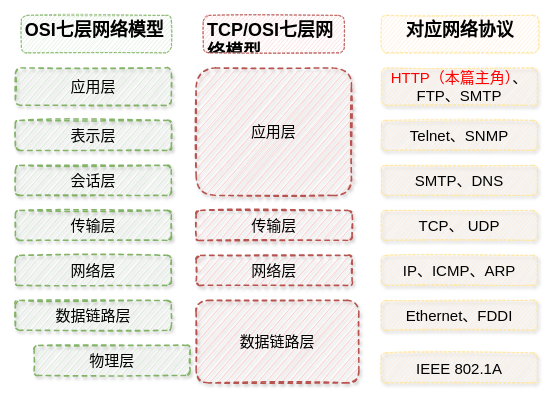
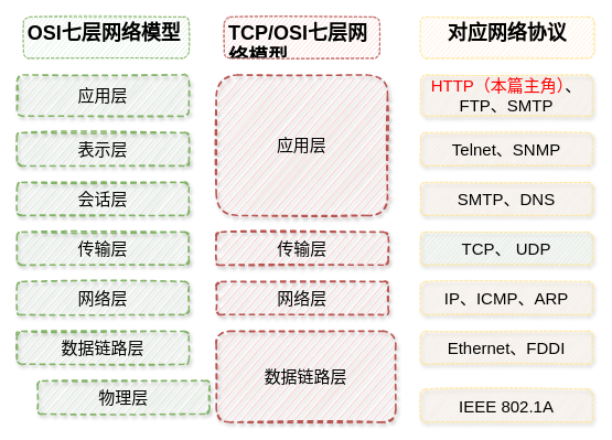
  <mxCell id="0" style=";html=1;" />
  <mxCell id="1" style=";html=1;" parent="0" />
  <mxCell id="2" value="表示层" style="whiteSpace=wrap;html=1;shadow=1;fontSize=20;fillColor=#d5e8d4;strokeColor=#82b366;strokeWidth=2;dashed=1;glass=0;rounded=1;sketch=1;" parent="1" vertex="1"><mxGeometry x="20" y="160" width="208" height="40" as="geometry" /></mxCell>
  <mxCell id="3" value="会话层" style="whiteSpace=wrap;html=1;shadow=1;fontSize=20;fillColor=#d5e8d4;strokeColor=#82b366;strokeWidth=2;dashed=1;glass=0;rounded=1;sketch=1;" vertex="1" parent="1"><mxGeometry x="20" y="220" width="208" height="40" as="geometry" /></mxCell>
  <mxCell id="4" value="传输层" style="whiteSpace=wrap;html=1;shadow=1;fontSize=20;fillColor=#d5e8d4;strokeColor=#82b366;strokeWidth=2;dashed=1;glass=0;rounded=1;sketch=1;" vertex="1" parent="1"><mxGeometry x="20" y="280" width="208" height="40" as="geometry" /></mxCell>
  <mxCell id="5" value="物理层" style="whiteSpace=wrap;html=1;shadow=1;fontSize=20;fillColor=#d5e8d4;strokeColor=#82b366;strokeWidth=2;dashed=1;glass=0;rounded=1;sketch=1;" vertex="1" parent="1"><mxGeometry x="45" y="460" width="208" height="40" as="geometry" /></mxCell>
  <mxCell id="6" value="数据链路层" style="whiteSpace=wrap;html=1;shadow=1;fontSize=20;fillColor=#d5e8d4;strokeColor=#82b366;strokeWidth=2;dashed=1;glass=0;rounded=1;sketch=1;" vertex="1" parent="1"><mxGeometry x="20" y="400" width="208" height="40" as="geometry" /></mxCell>
  <mxCell id="7" value="网络层" style="whiteSpace=wrap;html=1;shadow=1;fontSize=20;fillColor=#d5e8d4;strokeColor=#82b366;strokeWidth=2;dashed=1;glass=0;rounded=1;sketch=1;" vertex="1" parent="1"><mxGeometry x="20" y="340" width="208" height="40" as="geometry" /></mxCell>
  <mxCell id="8" value="应用层" style="whiteSpace=wrap;html=1;shadow=1;fontSize=20;fillColor=#d5e8d4;strokeColor=#82b366;strokeWidth=2;dashed=1;glass=0;rounded=1;sketch=1;" vertex="1" parent="1"><mxGeometry x="20" y="90" width="208" height="50" as="geometry" /></mxCell>
  <mxCell id="9" value="传输层" style="whiteSpace=wrap;html=1;shadow=1;fontSize=20;fillColor=#f8cecc;strokeColor=#b85450;strokeWidth=2;dashed=1;glass=0;rounded=1;sketch=1;" vertex="1" parent="1"><mxGeometry x="261" y="280" width="208" height="40" as="geometry" /></mxCell>
  <mxCell id="10" value="数据链路层" style="whiteSpace=wrap;html=1;shadow=1;fontSize=20;fillColor=#f8cecc;strokeColor=#b85450;strokeWidth=2;dashed=1;glass=0;rounded=1;sketch=1;" vertex="1" parent="1"><mxGeometry x="261" y="400" width="217" height="110" as="geometry" /></mxCell>
  <mxCell id="11" value="网络层" style="whiteSpace=wrap;html=1;shadow=1;fontSize=20;fillColor=#f8cecc;strokeColor=#b85450;strokeWidth=2;dashed=1;glass=0;rounded=1;sketch=1;" vertex="1" parent="1"><mxGeometry x="261" y="340" width="208" height="40" as="geometry" /></mxCell>
  <mxCell id="12" value="应用层" style="whiteSpace=wrap;html=1;shadow=1;fontSize=20;fillColor=#f8cecc;strokeColor=#b85450;strokeWidth=2;dashed=1;glass=0;rounded=1;sketch=1;" vertex="1" parent="1"><mxGeometry x="261" y="90" width="207" height="170" as="geometry" /></mxCell>
  <mxCell id="13" value="&lt;h1&gt;OSI七层网络模型&lt;/h1&gt;&lt;p&gt;&lt;br&gt;&lt;/p&gt;" style="text;html=1;strokeColor=#82b366;fillColor=#d5e8d4;spacing=5;spacingTop=-20;whiteSpace=wrap;overflow=hidden;rounded=1;glass=0;dashed=1;sketch=1;" vertex="1" parent="1"><mxGeometry x="28" y="20" width="200" height="50" as="geometry" /></mxCell>
  <mxCell id="14" value="&lt;h1&gt;TCP/OSI七层网络模型&lt;/h1&gt;&lt;p&gt;&lt;br&gt;&lt;/p&gt;" style="text;html=1;strokeColor=#b85450;fillColor=#f8cecc;spacing=5;spacingTop=-20;whiteSpace=wrap;overflow=hidden;rounded=1;glass=0;dashed=1;sketch=1;" vertex="1" parent="1"><mxGeometry x="270.5" y="20" width="188" height="50" as="geometry" /></mxCell>
  <mxCell id="15" value="Telnet、SNMP" style="whiteSpace=wrap;html=1;shadow=1;fontSize=20;strokeWidth=1;dashed=1;glass=0;rounded=1;sketch=1;strokeColor=#FFE599;fillColor=#FFE6CC;" vertex="1" parent="1"><mxGeometry x="508" y="160" width="208" height="40" as="geometry" /></mxCell>
  <mxCell id="16" value="SMTP、DNS" style="whiteSpace=wrap;html=1;shadow=1;fontSize=20;strokeWidth=1;dashed=1;glass=0;rounded=1;sketch=1;strokeColor=#FFE599;fillColor=#FFE6CC;" vertex="1" parent="1"><mxGeometry x="508" y="220" width="208" height="40" as="geometry" /></mxCell>
- <mxCell id="17" value="TCP、 UDP" style="whiteSpace=wrap;html=1;shadow=1;fontSize=20;strokeWidth=1;dashed=1;glass=0;rounded=1;sketch=1;strokeColor=#FFE599;fillColor=#FFE6CC;" vertex="1" parent="1"><mxGeometry x="508" y="280" width="208" height="40" as="geometry" /></mxCell>
+ <mxCell id="17" value="TCP、 UDP" style="whiteSpace=wrap;html=1;shadow=1;fontSize=20;strokeWidth=1;dashed=1;glass=0;rounded=1;sketch=1;strokeColor=#FFE599;fillColor=#d5e8d4;" vertex="1" parent="1"><mxGeometry x="508" y="280" width="208" height="40" as="geometry" /></mxCell>
  <mxCell id="18" value="IEEE 802.1A" style="whiteSpace=wrap;html=1;shadow=1;fontSize=20;strokeWidth=1;dashed=1;glass=0;rounded=1;sketch=1;strokeColor=#FFE599;fillColor=#FFE6CC;" vertex="1" parent="1"><mxGeometry x="508" y="470" width="208" height="40" as="geometry" /></mxCell>
  <mxCell id="19" value="Ethernet、FDDI" style="whiteSpace=wrap;html=1;shadow=1;fontSize=20;strokeWidth=1;dashed=1;glass=0;rounded=1;sketch=1;strokeColor=#FFE599;fillColor=#FFE6CC;" vertex="1" parent="1"><mxGeometry x="508" y="400" width="208" height="40" as="geometry" /></mxCell>
  <mxCell id="20" value="IP、ICMP、ARP" style="whiteSpace=wrap;html=1;shadow=1;fontSize=20;strokeWidth=1;dashed=1;glass=0;rounded=1;sketch=1;strokeColor=#FFE599;fillColor=#FFE6CC;" vertex="1" parent="1"><mxGeometry x="508" y="340" width="208" height="40" as="geometry" /></mxCell>
  <mxCell id="21" value="&lt;font color=&quot;#ff0000&quot;&gt;HTTP（本篇主角）&lt;/font&gt;、FTP、SMTP" style="whiteSpace=wrap;html=1;shadow=1;fontSize=20;strokeWidth=1;dashed=1;glass=0;rounded=1;sketch=1;strokeColor=#FFE599;fillColor=#FFE6CC;" vertex="1" parent="1"><mxGeometry x="508" y="90" width="208" height="50" as="geometry" /></mxCell>
  <mxCell id="22" value="&lt;h1 style=&quot;&quot;&gt;对应网络协议&lt;/h1&gt;&lt;p&gt;&lt;br&gt;&lt;/p&gt;" style="text;html=1;fillColor=#ffe6cc;spacing=5;spacingTop=-20;whiteSpace=wrap;overflow=hidden;rounded=1;glass=0;dashed=1;sketch=1;align=center;strokeColor=#FFE599;shadow=0;" vertex="1" parent="1"><mxGeometry x="508" y="20" width="210" height="50" as="geometry" /></mxCell>
